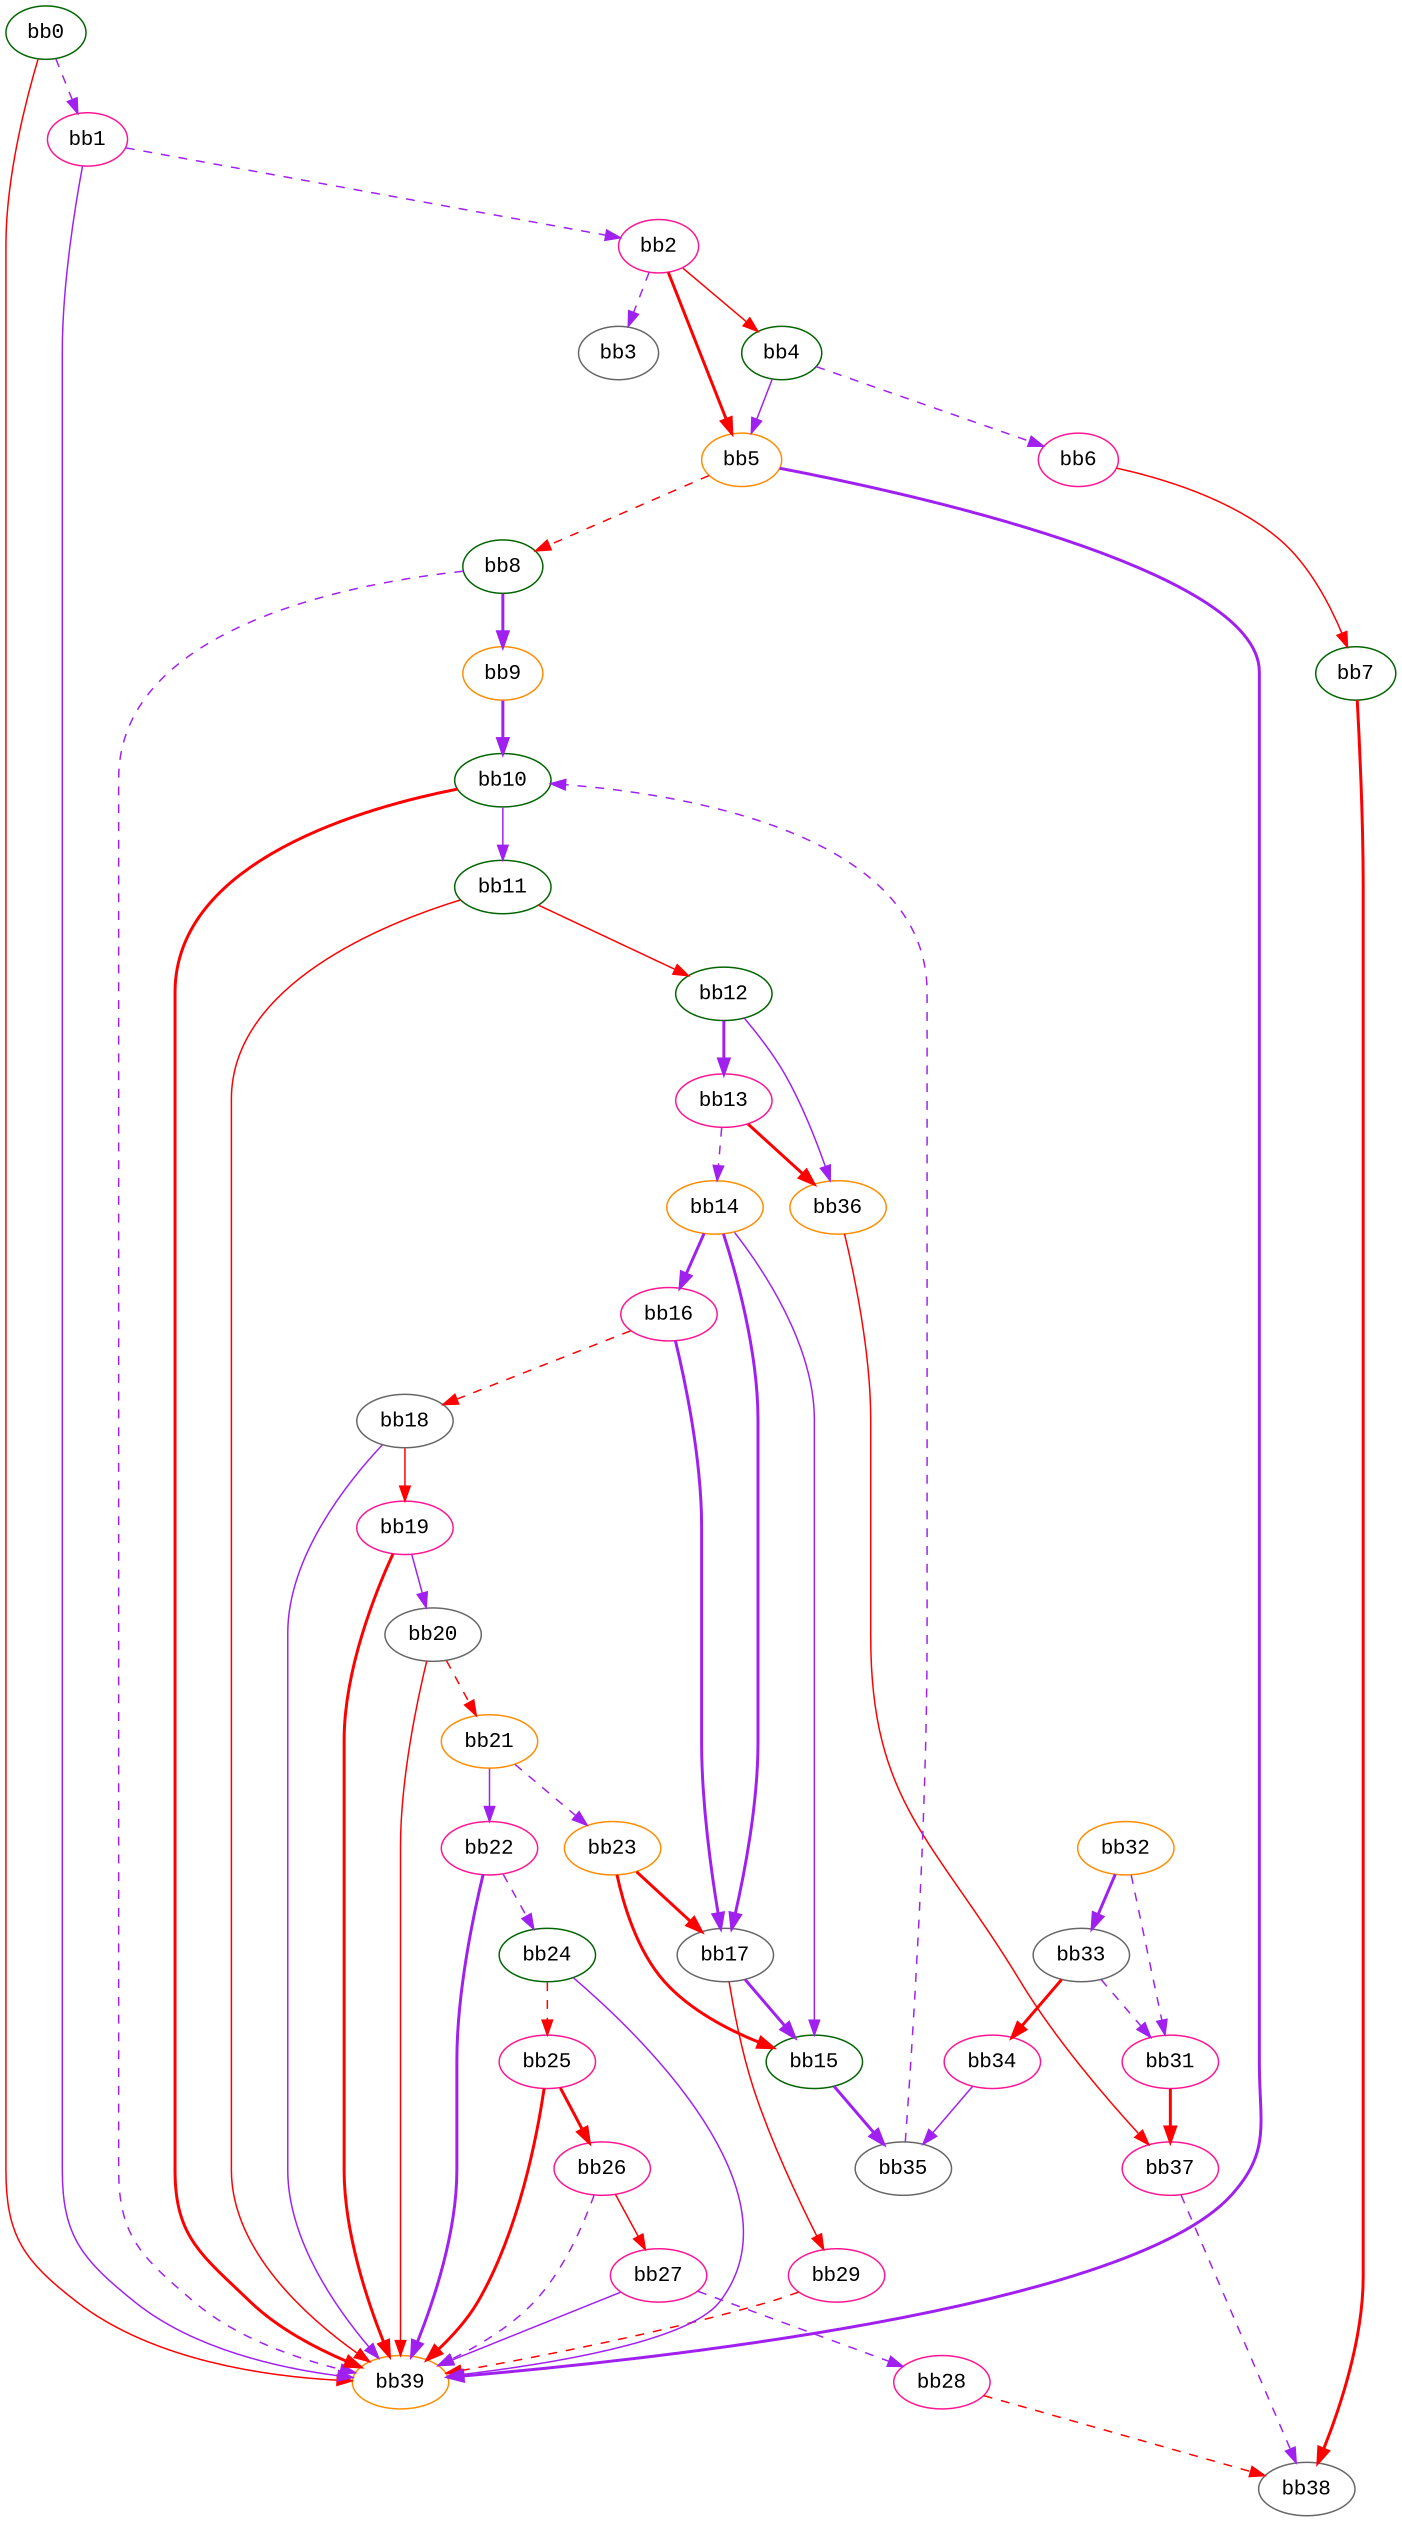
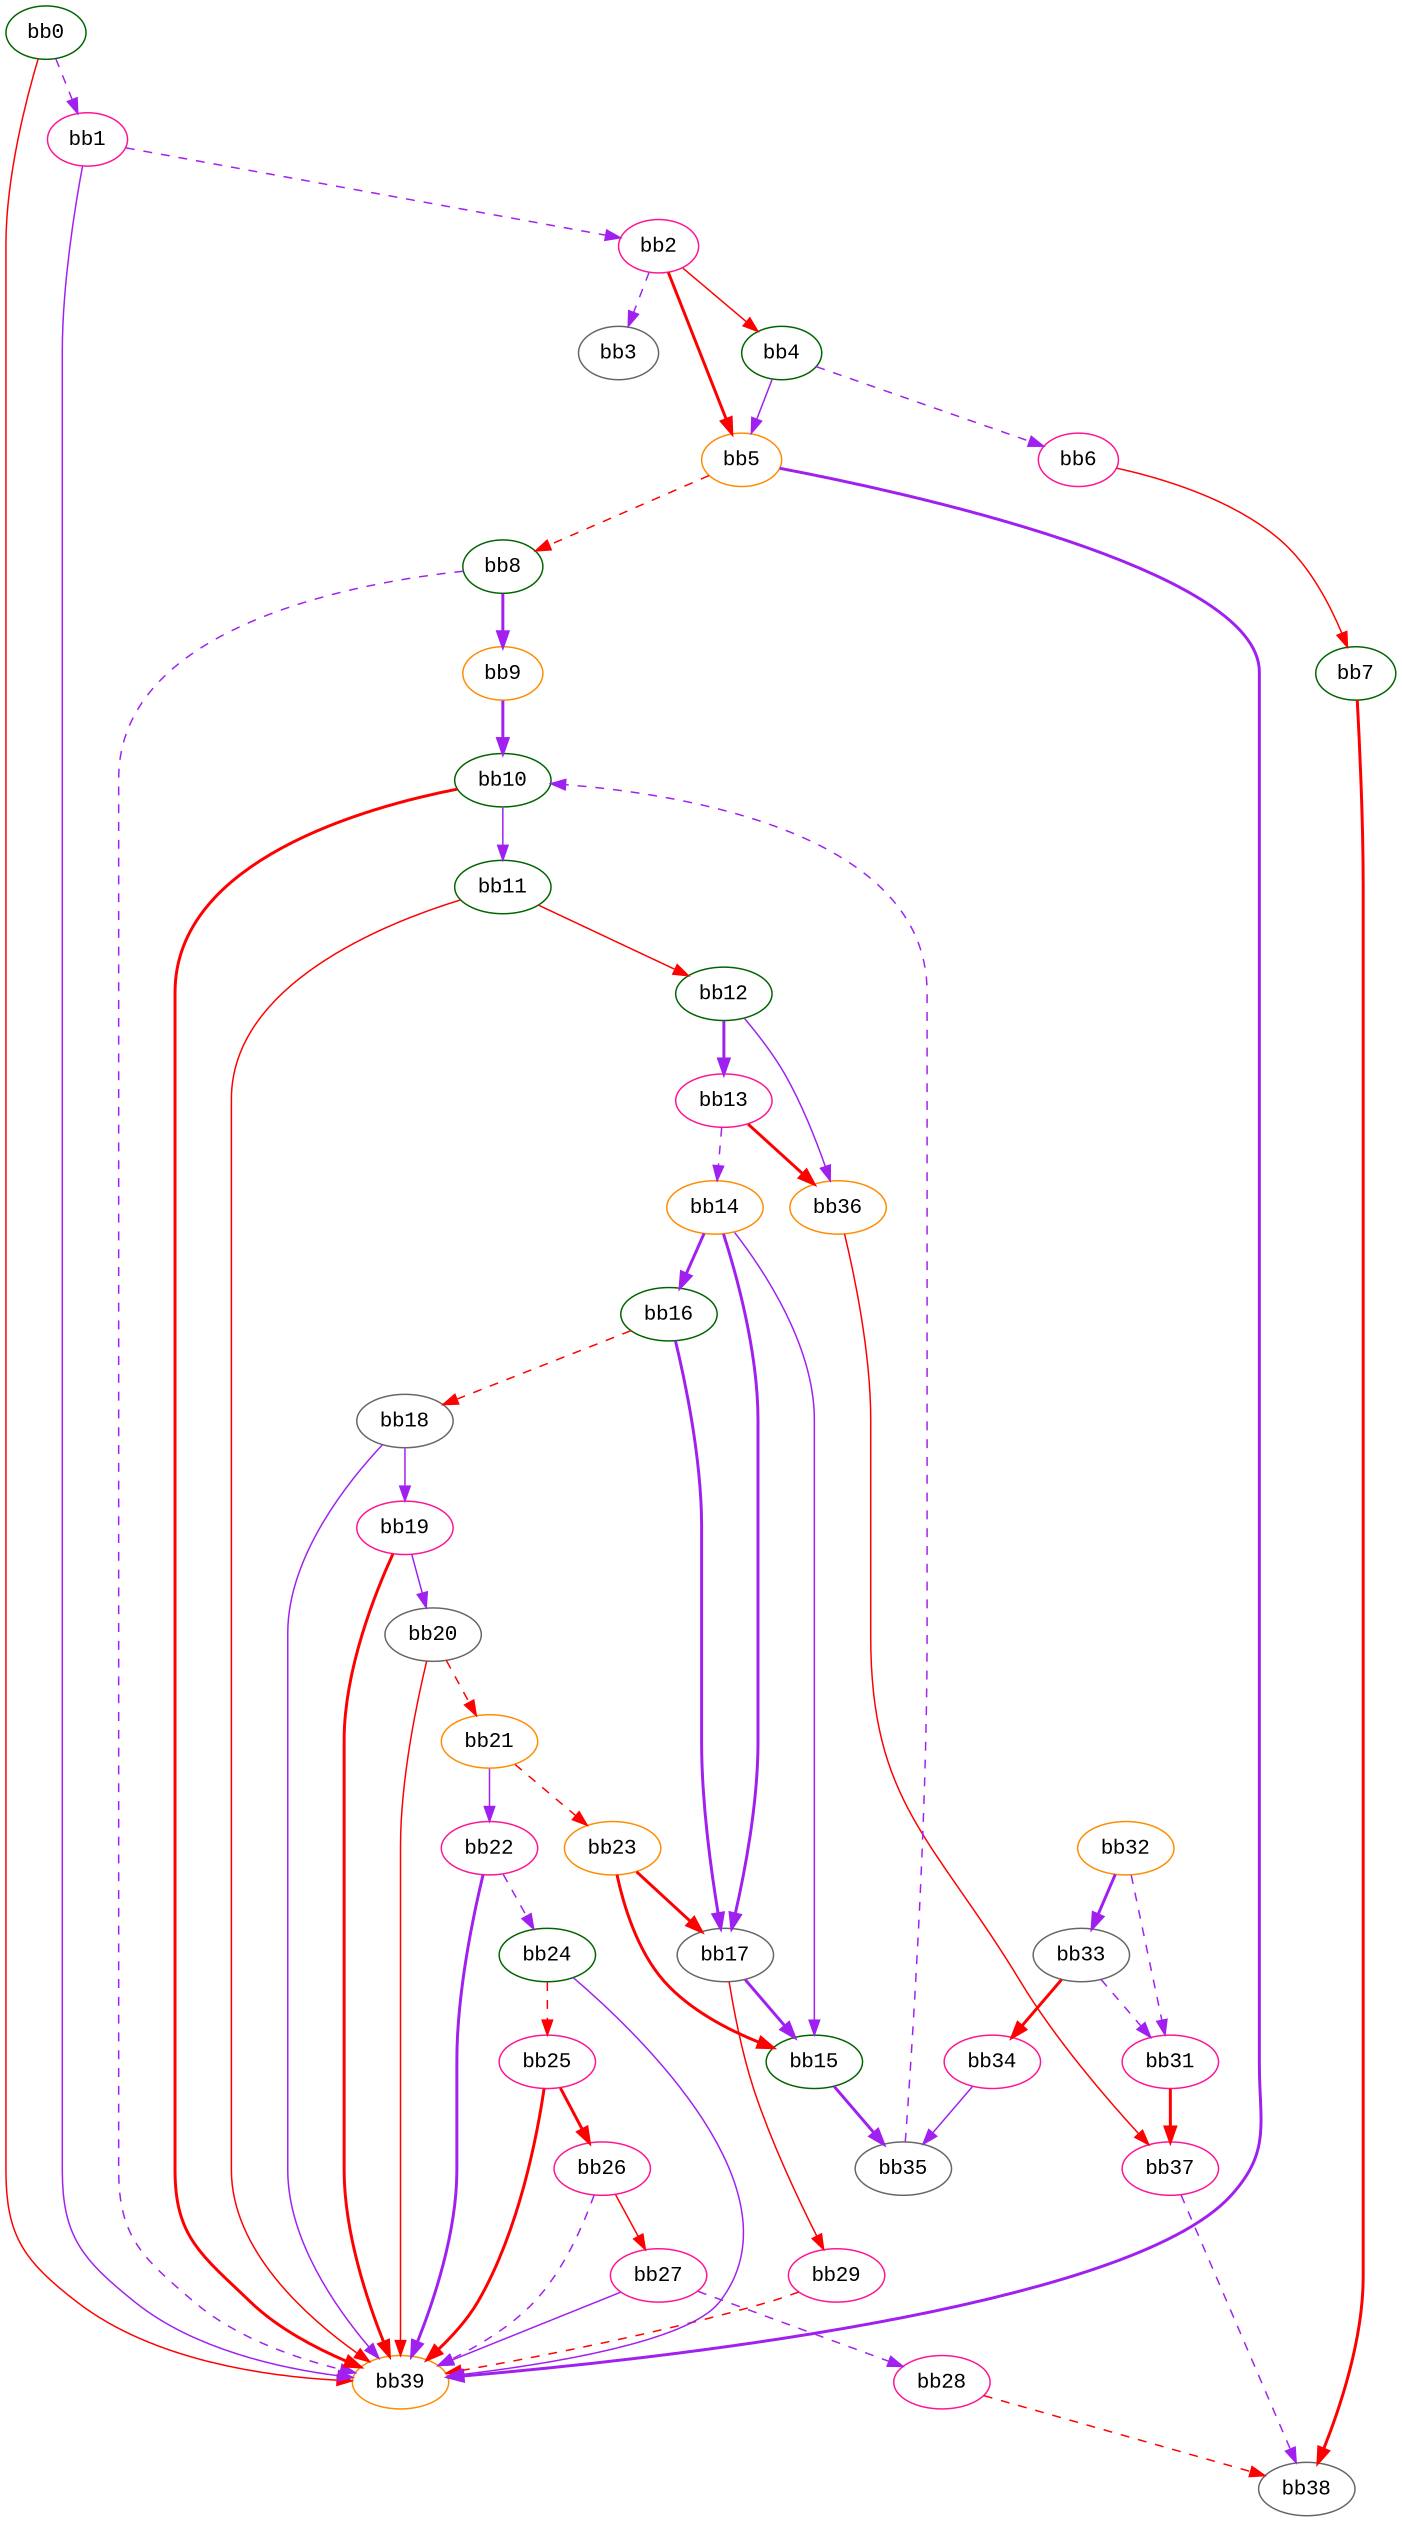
  digraph {
    fontname="Liberation Mono"
    node [color=deeppink fontname="Liberation Mono"]
    edge [color=purple fontname="Liberation Mono" style=bold]
    n1 [color=darkgreen label="bb0\l"]
    n2 [label="bb1\l"]
    n3 [color=darkorange label="bb39\l"]
    n4 [label="bb2\l"]
    n5 [color=gray40 label="bb3\l"]
    n6 [color=darkgreen label="bb4\l"]
    n7 [color=darkorange label="bb5\l"]
    n8 [label="bb6\l"]
    n9 [color=darkgreen label="bb8\l"]
    n10 [color=darkgreen label="bb7\l"]
    n11 [color=darkorange label="bb9\l"]
    n12 [color=gray40 label="bb38\l"]
    n13 [color=darkgreen label="bb10\l"]
    n14 [color=darkgreen label="bb11\l"]
    n15 [color=darkgreen label="bb12\l"]
    n16 [label="bb13\l"]
    n17 [color=darkorange label="bb36\l"]
    n18 [color=darkorange label="bb14\l"]
    n19 [label="bb37\l"]
    n20 [color=darkgreen label="bb15\l"]
-   n21 [label="bb16\l"]
+   n21 [color=darkgreen label="bb16\l"]
    n22 [color=gray40 label="bb17\l"]
    n23 [color=gray40 label="bb35\l"]
    n24 [color=gray40 label="bb18\l"]
    n25 [label="bb29\l"]
    n26 [label="bb19\l"]
    n27 [color=gray40 label="bb20\l"]
    n28 [color=darkorange label="bb21\l"]
    n29 [label="bb22\l"]
    n30 [color=darkorange label="bb23\l"]
    n31 [color=darkgreen label="bb24\l"]
    n32 [label="bb25\l"]
    n33 [label="bb26\l"]
    n34 [label="bb27\l"]
    n35 [label="bb28\l"]
    n36 [label="bb31\l"]
    n37 [color=darkorange label="bb32\l"]
    n38 [color=gray40 label="bb33\l"]
    n39 [label="bb34\l"]
    n1 -> n2 [style=dashed]
    n1 -> n3 [color=red style=solid]
    n2 -> n3 [style=solid]
    n2 -> n4 [style=dashed]
    n4 -> n5 [style=dashed]
    n4 -> n6 [color=red style=solid]
    n4 -> n7 [color=red]
    n6 -> n7 [style=solid]
    n6 -> n8 [style=dashed]
    n7 -> n3
    n7 -> n9 [color=red style=dashed]
    n8 -> n10 [color=red style=solid]
    n9 -> n3 [style=dashed]
    n9 -> n11
    n10 -> n12 [color=red]
    n11 -> n13
    n13 -> n3 [color=red]
    n13 -> n14 [style=solid]
    n14 -> n3 [color=red style=solid]
    n14 -> n15 [color=red style=solid]
    n15 -> n16
    n15 -> n17 [style=solid]
    n16 -> n17 [color=red]
    n16 -> n18 [style=dashed]
    n17 -> n19 [color=red style=solid]
    n18 -> n20 [style=solid]
    n18 -> n21
    n18 -> n22
    n19 -> n12 [style=dashed]
    n20 -> n23
    n21 -> n22
    n21 -> n24 [color=red style=dashed]
    n22 -> n20
    n22 -> n25 [color=red style=solid]
    n23 -> n13 [style=dashed]
    n24 -> n3 [style=solid]
-   n24 -> n26 [color=red style=solid]
+   n24 -> n26 [style=solid]
    n25 -> n3 [color=red style=dashed]
    n26 -> n3 [color=red]
    n26 -> n27 [style=solid]
    n27 -> n3 [color=red style=solid]
    n27 -> n28 [color=red style=dashed]
    n28 -> n29 [style=solid]
-   n28 -> n30 [style=dashed]
+   n28 -> n30 [color=red style=dashed]
    n29 -> n3
    n29 -> n31 [style=dashed]
    n30 -> n20 [color=red]
    n30 -> n22 [color=red]
    n31 -> n3 [style=solid]
    n31 -> n32 [color=red style=dashed]
    n32 -> n3 [color=red]
    n32 -> n33 [color=red]
    n33 -> n3 [style=dashed]
    n33 -> n34 [color=red style=solid]
    n34 -> n3 [style=solid]
    n34 -> n35 [style=dashed]
    n35 -> n12 [color=red style=dashed]
    n36 -> n19 [color=red]
    n37 -> n36 [style=dashed]
    n37 -> n38
    n38 -> n36 [style=dashed]
    n38 -> n39 [color=red]
    n39 -> n23 [style=solid]
  }
